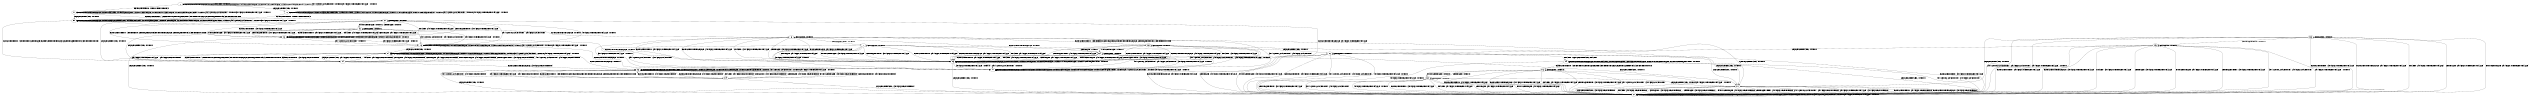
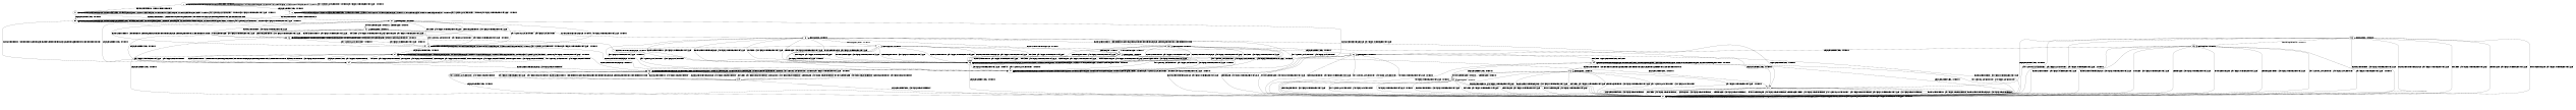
  digraph {
    n1 [label=s0]
    n2 [label=s1]
    n3 [label=s12]
    n4 [label=s2]
    n5 [label=s10]
    n6 [label=s3]
    n7 [label=s4]
    n8 [label=s5]
    n9 [label=s13]
    n10 [label=s15]
    n11 [label=s21]
    n12 [label=s14]
    n13 [label=s16]
    n14 [label=s6]
    n15 [label=s17]
    n16 [label=s19]
    n17 [label=s7]
    n18 [label=s11]
    n19 [label=s22]
    n20 [label=s8]
    n21 [label=s9]
    n22 [label=s24]
    n23 [label=s18]
    n24 [label=s20]
    n25 [label=s23]
    n26 [label=s25]
    n1 -> n1 [label="ECDH_CLIENT_KEY_EXCHANGE / TIMEOUT"]
    n1 -> n1 [label="FINISHED / TIMEOUT"]
    n1 -> n1 [label="APPLICATION / TIMEOUT"]
    n1 -> n1 [label="CERTIFICATE / TIMEOUT"]
    n1 -> n1 [label="EMPTY_CERTIFICATE / TIMEOUT"]
    n1 -> n1 [label="CERTIFICATE_VERIFY / TIMEOUT"]
    n1 -> n1 [label="Alert(WARNING,CLOSE_NOTIFY) / TIMEOUT"]
    n1 -> n1 [label="Alert(FATAL,UNEXPECTED_MESSAGE) / TIMEOUT"]
    n1 -> n2 [label="ECDH_CLIENT_HELLO / HELLO_VERIFY_REQUEST"]
    n1 -> n3 [label="CHANGE_CIPHER_SPEC / TIMEOUT"]
    n2 -> n2 [label="ECDH_CLIENT_KEY_EXCHANGE / TIMEOUT"]
    n2 -> n2 [label="FINISHED / TIMEOUT"]
    n2 -> n2 [label="APPLICATION / TIMEOUT"]
    n2 -> n2 [label="CERTIFICATE / TIMEOUT"]
    n2 -> n2 [label="EMPTY_CERTIFICATE / TIMEOUT"]
    n2 -> n2 [label="CERTIFICATE_VERIFY / TIMEOUT"]
    n2 -> n2 [label="Alert(WARNING,CLOSE_NOTIFY) / TIMEOUT"]
    n2 -> n2 [label="Alert(FATAL,UNEXPECTED_MESSAGE) / TIMEOUT"]
    n2 -> n4 [label="ECDH_CLIENT_HELLO / SERVER_HELLO,CERTIFICATE,ECDHE_SERVER_KEY_EXCHANGE,CERTIFICATE_REQUEST,SERVER_HELLO_DONE"]
    n2 -> n5 [label="CHANGE_CIPHER_SPEC / TIMEOUT"]
    n3 -> n3 [label="ECDH_CLIENT_KEY_EXCHANGE / TIMEOUT"]
    n3 -> n3 [label="CHANGE_CIPHER_SPEC / TIMEOUT"]
    n3 -> n3 [label="FINISHED / TIMEOUT"]
    n3 -> n3 [label="APPLICATION / TIMEOUT"]
    n3 -> n3 [label="CERTIFICATE / TIMEOUT"]
    n3 -> n3 [label="EMPTY_CERTIFICATE / TIMEOUT"]
    n3 -> n3 [label="CERTIFICATE_VERIFY / TIMEOUT"]
    n3 -> n3 [label="Alert(WARNING,CLOSE_NOTIFY) / TIMEOUT"]
    n3 -> n3 [label="Alert(FATAL,UNEXPECTED_MESSAGE) / TIMEOUT"]
    n3 -> n5 [label="ECDH_CLIENT_HELLO / HELLO_VERIFY_REQUEST"]
    n4 -> n4 [label="APPLICATION / TIMEOUT"]
    n4 -> n6 [label="ECDH_CLIENT_HELLO / Alert(FATAL,UNEXPECTED_MESSAGE)"]
    n4 -> n6 [label="FINISHED / Alert(FATAL,UNEXPECTED_MESSAGE)"]
    n4 -> n6 [label="CERTIFICATE_VERIFY / Alert(FATAL,UNEXPECTED_MESSAGE)"]
    n4 -> n7 [label="CHANGE_CIPHER_SPEC / TIMEOUT"]
    n4 -> n8 [label="CERTIFICATE / TIMEOUT"]
    n4 -> n8 [label="EMPTY_CERTIFICATE / TIMEOUT"]
    n4 -> n9 [label="Alert(WARNING,CLOSE_NOTIFY) / Alert(FATAL,CLOSE_NOTIFY)"]
    n4 -> n9 [label="Alert(FATAL,UNEXPECTED_MESSAGE) / TIMEOUT"]
    n5 -> n5 [label="ECDH_CLIENT_KEY_EXCHANGE / TIMEOUT"]
    n5 -> n5 [label="CHANGE_CIPHER_SPEC / TIMEOUT"]
    n5 -> n5 [label="FINISHED / TIMEOUT"]
    n5 -> n5 [label="APPLICATION / TIMEOUT"]
    n5 -> n5 [label="CERTIFICATE / TIMEOUT"]
    n5 -> n5 [label="EMPTY_CERTIFICATE / TIMEOUT"]
    n5 -> n5 [label="CERTIFICATE_VERIFY / TIMEOUT"]
    n5 -> n5 [label="Alert(WARNING,CLOSE_NOTIFY) / TIMEOUT"]
    n5 -> n5 [label="Alert(FATAL,UNEXPECTED_MESSAGE) / TIMEOUT"]
    n5 -> n7 [label="ECDH_CLIENT_HELLO / SERVER_HELLO,CERTIFICATE,ECDHE_SERVER_KEY_EXCHANGE,CERTIFICATE_REQUEST,SERVER_HELLO_DONE"]
    n6 -> n6 [label="ECDH_CLIENT_HELLO / TIMEOUT"]
    n6 -> n6 [label="FINISHED / TIMEOUT"]
    n6 -> n6 [label="APPLICATION / TIMEOUT"]
    n6 -> n6 [label="CERTIFICATE / TIMEOUT"]
    n6 -> n6 [label="EMPTY_CERTIFICATE / TIMEOUT"]
    n6 -> n6 [label="CERTIFICATE_VERIFY / TIMEOUT"]
    n6 -> n9 [label="Alert(WARNING,CLOSE_NOTIFY) / TIMEOUT"]
    n6 -> n9 [label="Alert(FATAL,UNEXPECTED_MESSAGE) / TIMEOUT"]
    n6 -> n10 [label="ECDH_CLIENT_KEY_EXCHANGE / TIMEOUT"]
    n6 -> n11 [label="CHANGE_CIPHER_SPEC / TIMEOUT"]
    n7 -> n12 [label="ECDH_CLIENT_HELLO / Alert(FATAL,DECRYPT_ERROR)"]
    n7 -> n12 [label="CHANGE_CIPHER_SPEC / Alert(FATAL,DECRYPT_ERROR)"]
    n7 -> n12 [label="FINISHED / Alert(FATAL,DECRYPT_ERROR)"]
    n7 -> n12 [label="APPLICATION / Alert(FATAL,DECRYPT_ERROR)"]
    n7 -> n12 [label="CERTIFICATE / Alert(FATAL,DECRYPT_ERROR)"]
    n7 -> n12 [label="EMPTY_CERTIFICATE / Alert(FATAL,DECRYPT_ERROR)"]
    n7 -> n12 [label="CERTIFICATE_VERIFY / Alert(FATAL,DECRYPT_ERROR)"]
    n7 -> n12 [label="Alert(WARNING,CLOSE_NOTIFY) / Alert(FATAL,DECRYPT_ERROR)"]
    n7 -> n12 [label="Alert(FATAL,UNEXPECTED_MESSAGE) / Alert(FATAL,DECRYPT_ERROR)"]
    n7 -> n13 [label="ECDH_CLIENT_KEY_EXCHANGE / Alert(FATAL,DECRYPT_ERROR)"]
    n8 -> n6 [label="ECDH_CLIENT_HELLO / Alert(FATAL,UNEXPECTED_MESSAGE)"]
    n8 -> n6 [label="FINISHED / Alert(FATAL,UNEXPECTED_MESSAGE)"]
    n8 -> n6 [label="CERTIFICATE / Alert(FATAL,UNEXPECTED_MESSAGE)"]
    n8 -> n6 [label="EMPTY_CERTIFICATE / Alert(FATAL,UNEXPECTED_MESSAGE)"]
    n8 -> n6 [label="CERTIFICATE_VERIFY / Alert(FATAL,UNEXPECTED_MESSAGE)"]
    n8 -> n7 [label="CHANGE_CIPHER_SPEC / TIMEOUT"]
    n8 -> n8 [label="APPLICATION / TIMEOUT"]
    n8 -> n9 [label="Alert(WARNING,CLOSE_NOTIFY) / Alert(FATAL,CLOSE_NOTIFY)"]
    n8 -> n9 [label="Alert(FATAL,UNEXPECTED_MESSAGE) / TIMEOUT"]
    n8 -> n14 [label="ECDH_CLIENT_KEY_EXCHANGE / TIMEOUT"]
    n9 -> n4 [label="ECDH_CLIENT_HELLO / SERVER_HELLO,CERTIFICATE,ECDHE_SERVER_KEY_EXCHANGE,CERTIFICATE_REQUEST,SERVER_HELLO_DONE"]
    n9 -> n9 [label="FINISHED / TIMEOUT"]
    n9 -> n9 [label="APPLICATION / TIMEOUT"]
    n9 -> n9 [label="CERTIFICATE / TIMEOUT"]
    n9 -> n9 [label="EMPTY_CERTIFICATE / TIMEOUT"]
    n9 -> n9 [label="CERTIFICATE_VERIFY / TIMEOUT"]
    n9 -> n9 [label="Alert(WARNING,CLOSE_NOTIFY) / TIMEOUT"]
    n9 -> n9 [label="Alert(FATAL,UNEXPECTED_MESSAGE) / TIMEOUT"]
    n9 -> n12 [label="CHANGE_CIPHER_SPEC / TIMEOUT"]
    n9 -> n15 [label="ECDH_CLIENT_KEY_EXCHANGE / TIMEOUT"]
    n10 -> n4 [label="ECDH_CLIENT_KEY_EXCHANGE / Alert(FATAL,UNEXPECTED_MESSAGE)"]
    n10 -> n10 [label="ECDH_CLIENT_HELLO / TIMEOUT"]
    n10 -> n10 [label="ECDH_CLIENT_KEY_EXCHANGE / TIMEOUT"]
    n10 -> n10 [label="FINISHED / TIMEOUT"]
    n10 -> n10 [label="APPLICATION / TIMEOUT"]
    n10 -> n10 [label="CERTIFICATE / TIMEOUT"]
    n10 -> n10 [label="EMPTY_CERTIFICATE / TIMEOUT"]
    n10 -> n10 [label="CERTIFICATE_VERIFY / TIMEOUT"]
    n10 -> n11 [label="CHANGE_CIPHER_SPEC / TIMEOUT"]
    n10 -> n15 [label="Alert(WARNING,CLOSE_NOTIFY) / TIMEOUT"]
    n10 -> n15 [label="Alert(FATAL,UNEXPECTED_MESSAGE) / TIMEOUT"]
    n11 -> n11 [label="ECDH_CLIENT_HELLO / TIMEOUT"]
    n11 -> n11 [label="ECDH_CLIENT_KEY_EXCHANGE / TIMEOUT"]
    n11 -> n11 [label="CHANGE_CIPHER_SPEC / TIMEOUT"]
    n11 -> n11 [label="FINISHED / TIMEOUT"]
    n11 -> n11 [label="APPLICATION / TIMEOUT"]
    n11 -> n11 [label="CERTIFICATE / TIMEOUT"]
    n11 -> n11 [label="EMPTY_CERTIFICATE / TIMEOUT"]
    n11 -> n11 [label="CERTIFICATE_VERIFY / TIMEOUT"]
    n11 -> n11 [label="Alert(WARNING,CLOSE_NOTIFY) / TIMEOUT"]
    n11 -> n11 [label="Alert(FATAL,UNEXPECTED_MESSAGE) / TIMEOUT"]
    n12 -> n7 [label="ECDH_CLIENT_HELLO / SERVER_HELLO,CERTIFICATE,ECDHE_SERVER_KEY_EXCHANGE,CERTIFICATE_REQUEST,SERVER_HELLO_DONE"]
    n12 -> n12 [label="CHANGE_CIPHER_SPEC / TIMEOUT"]
    n12 -> n12 [label="FINISHED / TIMEOUT"]
    n12 -> n12 [label="APPLICATION / TIMEOUT"]
    n12 -> n12 [label="CERTIFICATE / TIMEOUT"]
    n12 -> n12 [label="EMPTY_CERTIFICATE / TIMEOUT"]
    n12 -> n12 [label="CERTIFICATE_VERIFY / TIMEOUT"]
    n12 -> n12 [label="Alert(WARNING,CLOSE_NOTIFY) / TIMEOUT"]
    n12 -> n12 [label="Alert(FATAL,UNEXPECTED_MESSAGE) / TIMEOUT"]
    n12 -> n13 [label="ECDH_CLIENT_KEY_EXCHANGE / TIMEOUT"]
    n13 -> n11 [label="CHANGE_CIPHER_SPEC / TIMEOUT"]
    n13 -> n13 [label="ECDH_CLIENT_KEY_EXCHANGE / TIMEOUT"]
    n13 -> n13 [label="FINISHED / TIMEOUT"]
    n13 -> n13 [label="APPLICATION / TIMEOUT"]
    n13 -> n13 [label="CERTIFICATE / TIMEOUT"]
    n13 -> n13 [label="EMPTY_CERTIFICATE / TIMEOUT"]
    n13 -> n13 [label="CERTIFICATE_VERIFY / TIMEOUT"]
    n13 -> n13 [label="Alert(WARNING,CLOSE_NOTIFY) / TIMEOUT"]
    n13 -> n13 [label="Alert(FATAL,UNEXPECTED_MESSAGE) / TIMEOUT"]
    n13 -> n16 [label="ECDH_CLIENT_HELLO / SERVER_HELLO,CERTIFICATE,ECDHE_SERVER_KEY_EXCHANGE,CERTIFICATE_REQUEST,SERVER_HELLO_DONE"]
    n14 -> n10 [label="ECDH_CLIENT_HELLO / Alert(FATAL,UNEXPECTED_MESSAGE)"]
    n14 -> n10 [label="ECDH_CLIENT_KEY_EXCHANGE / Alert(FATAL,UNEXPECTED_MESSAGE)"]
    n14 -> n10 [label="FINISHED / Alert(FATAL,UNEXPECTED_MESSAGE)"]
    n14 -> n10 [label="CERTIFICATE / Alert(FATAL,UNEXPECTED_MESSAGE)"]
    n14 -> n10 [label="EMPTY_CERTIFICATE / Alert(FATAL,UNEXPECTED_MESSAGE)"]
    n14 -> n14 [label="APPLICATION / TIMEOUT"]
    n14 -> n15 [label="Alert(WARNING,CLOSE_NOTIFY) / Alert(FATAL,CLOSE_NOTIFY)"]
    n14 -> n15 [label="Alert(FATAL,UNEXPECTED_MESSAGE) / TIMEOUT"]
    n14 -> n17 [label="CERTIFICATE_VERIFY / TIMEOUT"]
-   n14 -> n18 [label="WARNING_CIPHER_SPEC / TIMEOUT"]
+   n14 -> n18 [label="CHANGE_CIPHER_SPEC / TIMEOUT"]
    n14 -> n19 [label="ECDH_CLIENT_HELLO / SERVER_HELLO,CERTIFICATE,ECDHE_SERVER_KEY_EXCHANGE,CERTIFICATE_REQUEST,SERVER_HELLO_DONE"]
    n15 -> n15 [label="ECDH_CLIENT_KEY_EXCHANGE / TIMEOUT"]
    n15 -> n15 [label="FINISHED / TIMEOUT"]
    n15 -> n15 [label="APPLICATION / TIMEOUT"]
    n15 -> n15 [label="CERTIFICATE / TIMEOUT"]
    n15 -> n15 [label="EMPTY_CERTIFICATE / TIMEOUT"]
    n15 -> n15 [label="CERTIFICATE_VERIFY / TIMEOUT"]
    n15 -> n15 [label="Alert(WARNING,CLOSE_NOTIFY) / TIMEOUT"]
    n15 -> n15 [label="Alert(FATAL,UNEXPECTED_MESSAGE) / TIMEOUT"]
    n16 -> n11 [label="CHANGE_CIPHER_SPEC / Alert(FATAL,DECRYPT_ERROR)"]
    n16 -> n13 [label="ECDH_CLIENT_HELLO / Alert(FATAL,DECRYPT_ERROR)"]
    n16 -> n13 [label="ECDH_CLIENT_KEY_EXCHANGE / Alert(FATAL,DECRYPT_ERROR)"]
    n16 -> n13 [label="FINISHED / Alert(FATAL,DECRYPT_ERROR)"]
    n16 -> n13 [label="APPLICATION / Alert(FATAL,DECRYPT_ERROR)"]
    n16 -> n13 [label="CERTIFICATE / Alert(FATAL,DECRYPT_ERROR)"]
    n16 -> n13 [label="EMPTY_CERTIFICATE / Alert(FATAL,DECRYPT_ERROR)"]
    n16 -> n13 [label="CERTIFICATE_VERIFY / Alert(FATAL,DECRYPT_ERROR)"]
    n16 -> n13 [label="Alert(WARNING,CLOSE_NOTIFY) / Alert(FATAL,DECRYPT_ERROR)"]
    n16 -> n13 [label="Alert(FATAL,UNEXPECTED_MESSAGE) / Alert(FATAL,DECRYPT_ERROR)"]
    n17 -> n10 [label="ECDH_CLIENT_HELLO / Alert(FATAL,UNEXPECTED_MESSAGE)"]
    n17 -> n10 [label="ECDH_CLIENT_KEY_EXCHANGE / Alert(FATAL,UNEXPECTED_MESSAGE)"]
    n17 -> n10 [label="FINISHED / Alert(FATAL,UNEXPECTED_MESSAGE)"]
    n17 -> n10 [label="CERTIFICATE / Alert(FATAL,UNEXPECTED_MESSAGE)"]
    n17 -> n10 [label="EMPTY_CERTIFICATE / Alert(FATAL,UNEXPECTED_MESSAGE)"]
    n17 -> n10 [label="CERTIFICATE_VERIFY / Alert(FATAL,UNEXPECTED_MESSAGE)"]
    n17 -> n15 [label="Alert(WARNING,CLOSE_NOTIFY) / Alert(FATAL,CLOSE_NOTIFY)"]
    n17 -> n15 [label="Alert(FATAL,UNEXPECTED_MESSAGE) / TIMEOUT"]
    n17 -> n17 [label="APPLICATION / TIMEOUT"]
    n17 -> n20 [label="CHANGE_CIPHER_SPEC / TIMEOUT"]
    n18 -> n11 [label="ECDH_CLIENT_HELLO / Alert(FATAL,DECRYPT_ERROR)"]
    n18 -> n11 [label="ECDH_CLIENT_KEY_EXCHANGE / Alert(FATAL,DECRYPT_ERROR)"]
    n18 -> n11 [label="CHANGE_CIPHER_SPEC / Alert(FATAL,DECRYPT_ERROR)"]
    n18 -> n11 [label="FINISHED / Alert(FATAL,DECRYPT_ERROR)"]
    n18 -> n11 [label="APPLICATION / Alert(FATAL,DECRYPT_ERROR)"]
    n18 -> n11 [label="CERTIFICATE / Alert(FATAL,DECRYPT_ERROR)"]
    n18 -> n11 [label="EMPTY_CERTIFICATE / Alert(FATAL,DECRYPT_ERROR)"]
    n18 -> n11 [label="CERTIFICATE_VERIFY / Alert(FATAL,DECRYPT_ERROR)"]
    n18 -> n11 [label="Alert(WARNING,CLOSE_NOTIFY) / Alert(FATAL,DECRYPT_ERROR)"]
    n18 -> n11 [label="Alert(FATAL,UNEXPECTED_MESSAGE) / Alert(FATAL,DECRYPT_ERROR)"]
    n19 -> n10 [label="ECDH_CLIENT_HELLO / Alert(FATAL,UNEXPECTED_MESSAGE)"]
    n19 -> n10 [label="ECDH_CLIENT_KEY_EXCHANGE / Alert(FATAL,UNEXPECTED_MESSAGE)"]
    n19 -> n10 [label="FINISHED / Alert(FATAL,UNEXPECTED_MESSAGE)"]
    n19 -> n10 [label="CERTIFICATE_VERIFY / Alert(FATAL,UNEXPECTED_MESSAGE)"]
    n19 -> n15 [label="Alert(WARNING,CLOSE_NOTIFY) / Alert(FATAL,CLOSE_NOTIFY)"]
    n19 -> n15 [label="Alert(FATAL,UNEXPECTED_MESSAGE) / TIMEOUT"]
    n19 -> n18 [label="CHANGE_CIPHER_SPEC / TIMEOUT"]
    n19 -> n19 [label="APPLICATION / TIMEOUT"]
    n19 -> n22 [label="CERTIFICATE / TIMEOUT"]
    n19 -> n22 [label="EMPTY_CERTIFICATE / TIMEOUT"]
    n20 -> n11 [label="ECDH_CLIENT_HELLO / Alert(FATAL,UNEXPECTED_MESSAGE)"]
    n20 -> n11 [label="ECDH_CLIENT_KEY_EXCHANGE / Alert(FATAL,UNEXPECTED_MESSAGE)"]
    n20 -> n11 [label="CERTIFICATE / Alert(FATAL,UNEXPECTED_MESSAGE)"]
    n20 -> n11 [label="EMPTY_CERTIFICATE / Alert(FATAL,UNEXPECTED_MESSAGE)"]
    n20 -> n11 [label="CERTIFICATE_VERIFY / Alert(FATAL,UNEXPECTED_MESSAGE)"]
    n20 -> n11 [label="Alert(WARNING,CLOSE_NOTIFY) / Alert(FATAL,CLOSE_NOTIFY)"]
    n20 -> n11 [label="Alert(FATAL,UNEXPECTED_MESSAGE) / TIMEOUT"]
-   n20 -> n18 [label="CHANGE_CIPHER_SPEC / TIMEOUT"]
    n20 -> n20 [label="APPLICATION / TIMEOUT"]
    n20 -> n21 [label="FINISHED / CHANGE_CIPHER_SPEC,FINISHED"]
    n21 -> n11 [label="CHANGE_CIPHER_SPEC / TIMEOUT"]
    n21 -> n11 [label="Alert(WARNING,CLOSE_NOTIFY) / Alert(FATAL,CLOSE_NOTIFY)"]
    n21 -> n11 [label="Alert(FATAL,UNEXPECTED_MESSAGE) / TIMEOUT"]
    n21 -> n21 [label="ECDH_CLIENT_KEY_EXCHANGE / TIMEOUT"]
    n21 -> n21 [label="FINISHED / TIMEOUT"]
    n21 -> n21 [label="APPLICATION / APPLICATION"]
    n21 -> n21 [label="CERTIFICATE / TIMEOUT"]
    n21 -> n21 [label="EMPTY_CERTIFICATE / TIMEOUT"]
    n21 -> n21 [label="CERTIFICATE_VERIFY / TIMEOUT"]
    n21 -> n23 [label="ECDH_CLIENT_HELLO / SERVER_HELLO,CERTIFICATE,ECDHE_SERVER_KEY_EXCHANGE,CERTIFICATE_REQUEST,SERVER_HELLO_DONE"]
    n22 -> n10 [label="ECDH_CLIENT_HELLO / Alert(FATAL,UNEXPECTED_MESSAGE)"]
    n22 -> n10 [label="FINISHED / Alert(FATAL,UNEXPECTED_MESSAGE)"]
    n22 -> n10 [label="CERTIFICATE / Alert(FATAL,UNEXPECTED_MESSAGE)"]
    n22 -> n10 [label="EMPTY_CERTIFICATE / Alert(FATAL,UNEXPECTED_MESSAGE)"]
    n22 -> n10 [label="CERTIFICATE_VERIFY / Alert(FATAL,UNEXPECTED_MESSAGE)"]
    n22 -> n14 [label="ECDH_CLIENT_KEY_EXCHANGE / TIMEOUT"]
    n22 -> n15 [label="Alert(WARNING,CLOSE_NOTIFY) / Alert(FATAL,CLOSE_NOTIFY)"]
    n22 -> n15 [label="Alert(FATAL,UNEXPECTED_MESSAGE) / TIMEOUT"]
    n22 -> n18 [label="CHANGE_CIPHER_SPEC / TIMEOUT"]
    n22 -> n22 [label="APPLICATION / TIMEOUT"]
    n23 -> n11 [label="ECDH_CLIENT_HELLO / Alert(FATAL,UNEXPECTED_MESSAGE)"]
    n23 -> n11 [label="ECDH_CLIENT_KEY_EXCHANGE / Alert(FATAL,UNEXPECTED_MESSAGE)"]
    n23 -> n11 [label="FINISHED / Alert(FATAL,UNEXPECTED_MESSAGE)"]
    n23 -> n11 [label="CERTIFICATE_VERIFY / Alert(FATAL,UNEXPECTED_MESSAGE)"]
    n23 -> n11 [label="Alert(WARNING,CLOSE_NOTIFY) / Alert(FATAL,CLOSE_NOTIFY)"]
    n23 -> n11 [label="Alert(FATAL,UNEXPECTED_MESSAGE) / TIMEOUT"]
    n23 -> n23 [label="APPLICATION / TIMEOUT"]
    n23 -> n24 [label="CERTIFICATE / TIMEOUT"]
    n23 -> n24 [label="EMPTY_CERTIFICATE / TIMEOUT"]
    n24 -> n11 [label="ECDH_CLIENT_HELLO / Alert(FATAL,UNEXPECTED_MESSAGE)"]
    n24 -> n11 [label="FINISHED / Alert(FATAL,UNEXPECTED_MESSAGE)"]
    n24 -> n11 [label="CERTIFICATE / Alert(FATAL,UNEXPECTED_MESSAGE)"]
    n24 -> n11 [label="EMPTY_CERTIFICATE / Alert(FATAL,UNEXPECTED_MESSAGE)"]
    n24 -> n11 [label="CERTIFICATE_VERIFY / Alert(FATAL,UNEXPECTED_MESSAGE)"]
    n24 -> n11 [label="Alert(WARNING,CLOSE_NOTIFY) / Alert(FATAL,CLOSE_NOTIFY)"]
    n24 -> n11 [label="Alert(FATAL,UNEXPECTED_MESSAGE) / TIMEOUT"]
-   n24 -> n18 [label="CHANGE_CIPHER_SPEC / TIMEOUT"]
+   n24 -> n21 [label="CHANGE_CIPHER_SPEC / TIMEOUT"]
    n24 -> n24 [label="APPLICATION / TIMEOUT"]
    n25 -> n11 [label="ECDH_CLIENT_HELLO / Alert(FATAL,UNEXPECTED_MESSAGE)"]
    n25 -> n11 [label="ECDH_CLIENT_KEY_EXCHANGE / Alert(FATAL,UNEXPECTED_MESSAGE)"]
    n25 -> n11 [label="FINISHED / Alert(FATAL,UNEXPECTED_MESSAGE)"]
    n25 -> n11 [label="CERTIFICATE / Alert(FATAL,UNEXPECTED_MESSAGE)"]
    n25 -> n11 [label="EMPTY_CERTIFICATE / Alert(FATAL,UNEXPECTED_MESSAGE)"]
    n25 -> n11 [label="Alert(WARNING,CLOSE_NOTIFY) / Alert(FATAL,CLOSE_NOTIFY)"]
    n25 -> n11 [label="Alert(FATAL,UNEXPECTED_MESSAGE) / TIMEOUT"]
    n25 -> n18 [label="CHANGE_CIPHER_SPEC / TIMEOUT"]
    n25 -> n25 [label="APPLICATION / TIMEOUT"]
    n25 -> n26 [label="CERTIFICATE_VERIFY / TIMEOUT"]
    n26 -> n11 [label="ECDH_CLIENT_HELLO / Alert(FATAL,UNEXPECTED_MESSAGE)"]
    n26 -> n11 [label="ECDH_CLIENT_KEY_EXCHANGE / Alert(FATAL,UNEXPECTED_MESSAGE)"]
    n26 -> n11 [label="FINISHED / Alert(FATAL,UNEXPECTED_MESSAGE)"]
    n26 -> n11 [label="CERTIFICATE / Alert(FATAL,UNEXPECTED_MESSAGE)"]
    n26 -> n11 [label="EMPTY_CERTIFICATE / Alert(FATAL,UNEXPECTED_MESSAGE)"]
    n26 -> n11 [label="CERTIFICATE_VERIFY / Alert(FATAL,UNEXPECTED_MESSAGE)"]
    n26 -> n11 [label="Alert(WARNING,CLOSE_NOTIFY) / Alert(FATAL,CLOSE_NOTIFY)"]
    n26 -> n11 [label="Alert(FATAL,UNEXPECTED_MESSAGE) / TIMEOUT"]
    n26 -> n20 [label="CHANGE_CIPHER_SPEC / TIMEOUT"]
    n26 -> n26 [label="APPLICATION / TIMEOUT"]
  }
